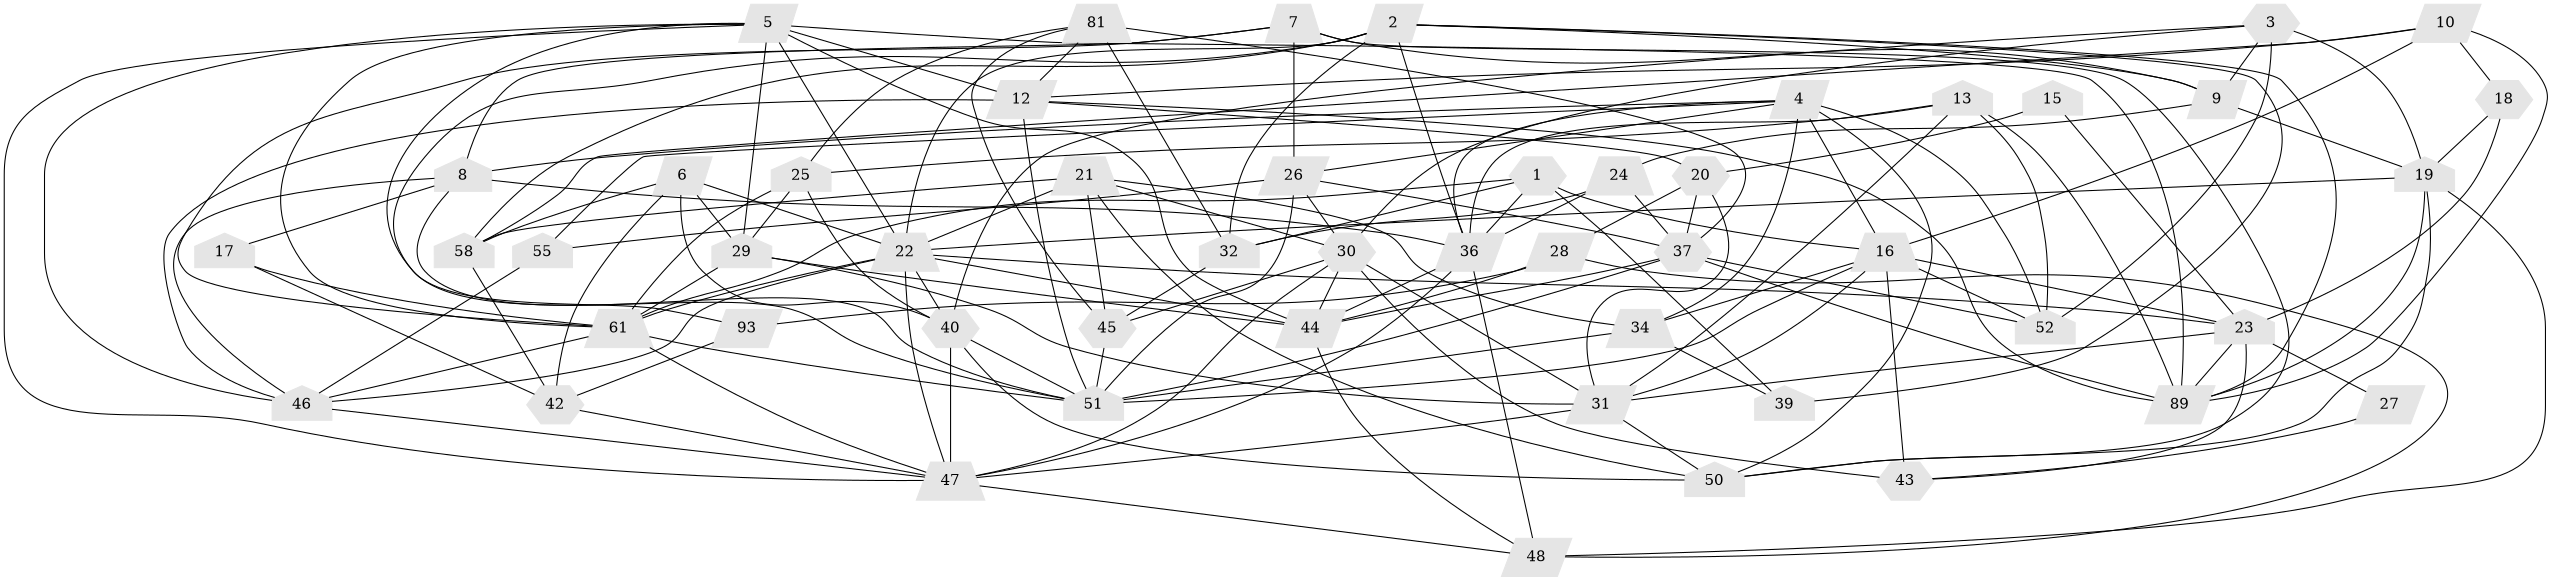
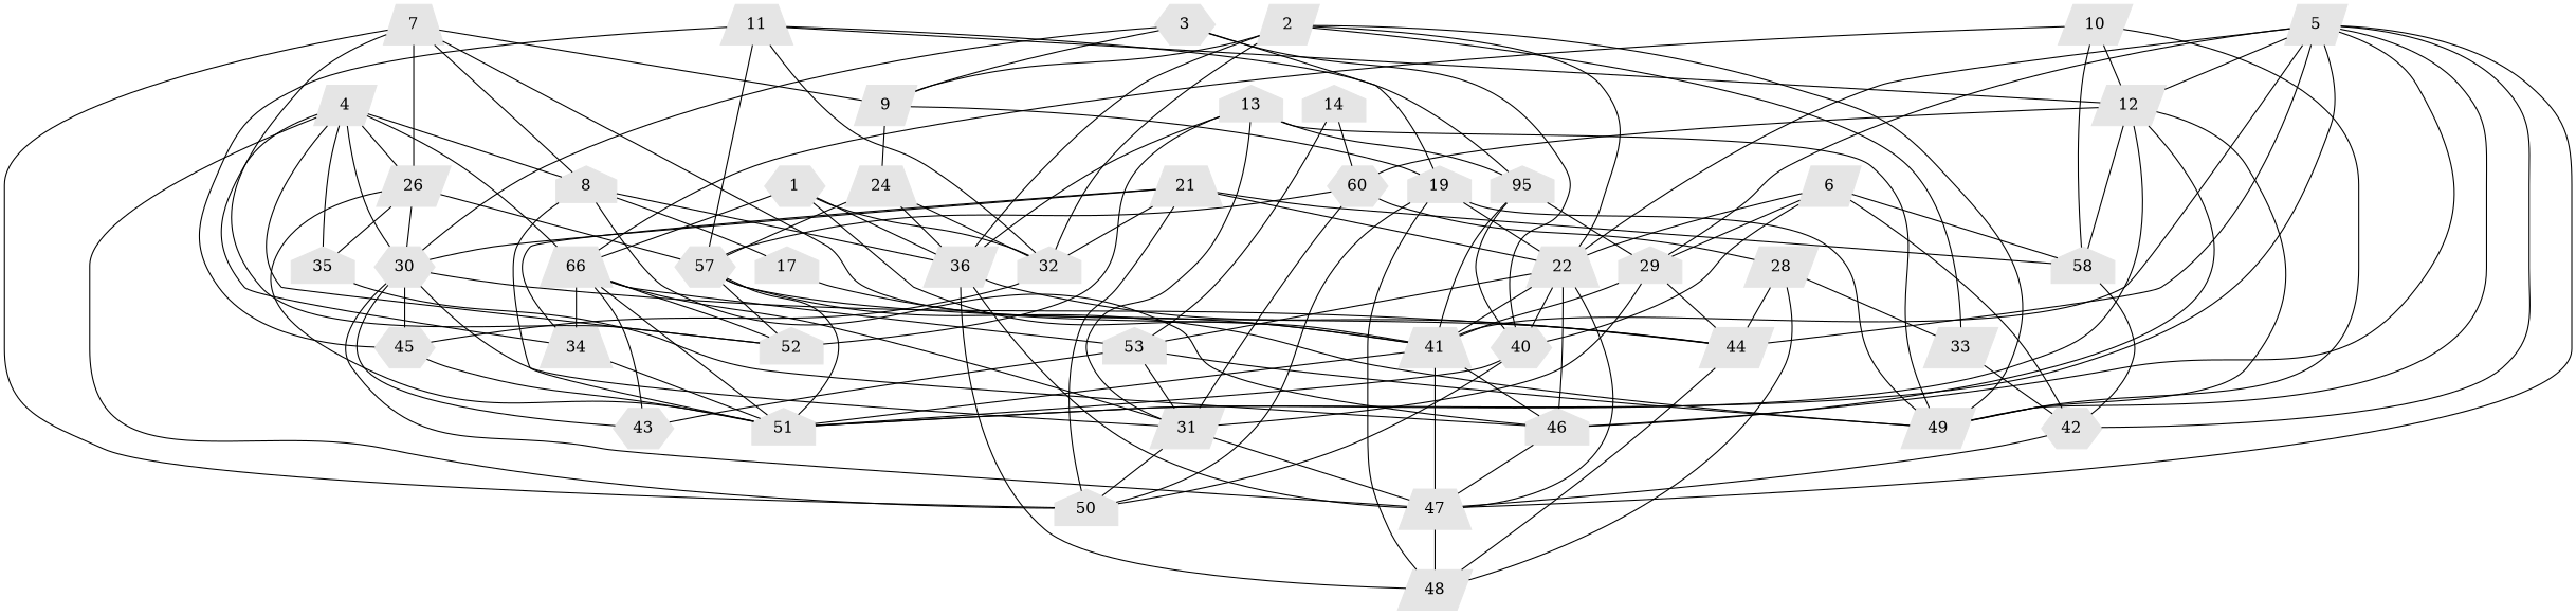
  graph {
    node [color=gray90 shape=house style=filled]
    edge [weight=1.0]
    1 [shape=hexagon]
-   16 [shape=trapezium]
+   16 [shape=trapezium label=66]
    32
    36 [shape=parallelogram]
-   39
-   41 [shape=trapezium label=61]
+   41 [shape=trapezium]
    34 [shape=trapezium]
    52
    51
    31 [shape=parallelogram]
    43 [shape=hexagon]
-   23
+   23 [label=53]
    45 [shape=hexagon]
    44 [shape=parallelogram]
    47 [shape=trapezium]
    48 [shape=parallelogram]
    46
    2 [shape=parallelogram]
    9 [shape=parallelogram]
    22 [shape=trapezium]
-   33 [shape=parallelogram label=93]
-   49 [shape=parallelogram label=89]
+   33 [shape=parallelogram]
+   49 [shape=parallelogram]
    19
    24 [shape=trapezium]
    40 [shape=hexagon]
    42 [shape=hexagon]
    3 [shape=hexagon]
    30 [shape=hexagon]
    50
    4 [shape=parallelogram]
    8
    26 [shape=parallelogram]
-   35 [label=55]
+   35
    17
-   37 [shape=hexagon]
+   37 [shape=hexagon label=57]
    5 [shape=parallelogram]
    12 [shape=parallelogram]
    29
    n39 [label=58]
-   20 [shape=hexagon]
+   20 [shape=hexagon label=60]
    6 [shape=parallelogram]
    7 [shape=trapezium]
    10 [shape=parallelogram]
-   18 [shape=hexagon]
-   11 [shape=trapezium label=81]
-   25
+   11 [shape=trapezium]
+   25 [label=95]
    28 [shape=parallelogram]
    13
-   15
-   27 [shape=parallelogram]
+   15 [label=14]
    21 [shape=trapezium]
    1 -- 16
    1 -- 32
    1 -- 36
-   1 -- 39
    1 -- 41
    16 -- 34
    16 -- 52
    16 -- 51
    16 -- 31
    16 -- 43 [weight=2.0]
    16 -- 23
    32 -- 45
    36 -- 44
    36 -- 47
    36 -- 48
    41 -- 51
    41 -- 47 [weight=2.0]
    41 -- 46
-   34 -- 39
    34 -- 51
    31 -- 47
    31 -- 50
    23 -- 31
    23 -- 43
    23 -- 49
-   23 -- 27
    45 -- 51
    44 -- 48
    47 -- 48
    46 -- 47
    2 -- 32
    2 -- 36
-   2 -- 39
    2 -- 9
    2 -- 22
    2 -- 33
    2 -- 49
    9 -- 19
    9 -- 24
    22 -- 41
    22 -- 23
-   22 -- 44
    22 -- 47
    22 -- 46
    22 -- 40
    33 -- 42
    19 -- 48
    19 -- 22 [weight=2.0]
    19 -- 49
    19 -- 50
    24 -- 32
    24 -- 36
    24 -- 37
    40 -- 51
-   40 -- 47 [weight=2.0]
    40 -- 50
    42 -- 47
    3 -- 9
    3 -- 19
    3 -- 40
    3 -- 30
    30 -- 31
    30 -- 43 [weight=2.0]
    30 -- 45
    30 -- 44
    30 -- 47 [weight=2.0]
    4 -- 16 [weight=2.0]
    4 -- 34
    4 -- 52
-   4 -- 36
+   4 -- 30
    4 -- 50
    4 -- 8
    4 -- 26
    4 -- 35
    8 -- 36
    8 -- 51
    8 -- 46
    8 -- 17 [weight=2.0]
    26 -- 51
    26 -- 30
    26 -- 35
    26 -- 37 [weight=3.0]
    35 -- 46
    17 -- 41
    37 -- 52 [weight=2.0]
    37 -- 51
    37 -- 44
    37 -- 49
    5 -- 41
    5 -- 51
    5 -- 44
    5 -- 47
    5 -- 46
    5 -- 22
    5 -- 49
-   17 -- 42
+   5 -- 42
    5 -- 12 [weight=2.0]
    5 -- 29
    12 -- 51
    12 -- 46 [weight=2.0]
    12 -- 49
-   2 -- n39
+   12 -- n39
    12 -- 20
    29 -- 41
    29 -- 31 [weight=3.0]
    29 -- 44
    n39 -- 42
    20 -- 31
    20 -- 37
    20 -- 28
    6 -- 22
    6 -- 40
    6 -- 42
    6 -- 29 [weight=2.0]
    6 -- n39
    7 -- 41
-   3 -- 52 [weight=2.0]
+   7 -- 52 [weight=2.0]
    7 -- 9
    7 -- 50
    7 -- 8
    7 -- 26
    10 -- 16
    10 -- 49
    10 -- 12
    10 -- n39
-   10 -- 18
-   18 -- 23
-   18 -- 19
    11 -- 32
    11 -- 45
    11 -- 37 [weight=2.0]
    11 -- 12
    11 -- 25
    25 -- 41 [weight=2.0]
    25 -- 40
    25 -- 29 [weight=2.0]
    28 -- 44
    28 -- 48
    28 -- 33
    13 -- 36
    13 -- 52
    13 -- 31
    13 -- 49
    13 -- 25
    15 -- 23
    15 -- 20
-   27 -- 43
    21 -- 34
-   21 -- 45
+   21 -- 32
    21 -- 22
    21 -- 30
    21 -- 50
    21 -- n39
  }
